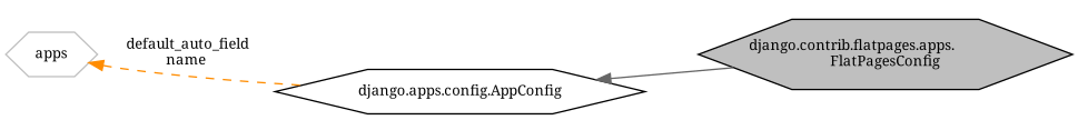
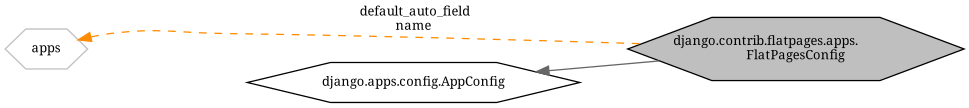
  digraph {
    fontname="Noto Serif"
    rankdir=LR
    node [color=black fillcolor=white fontname="Noto Serif" fontsize=10 shape=hexagon style=filled]
    edge [dir=back fontname="Noto Serif" fontsize=10 labelfontname=Helvetica labelfontsize=10]
    n1 [fillcolor=grey75 fontcolor=black height=0.2 label="django.contrib.flatpages.apps.\lFlatPagesConfig" width=0.4]
    n2 [height=0.2 label="django.apps.config.AppConfig" width=0.4]
    n3 [color=grey75 height=0.2 label=apps width=0.4]
    n2 -> n1 [color=gray40 style=solid]
-   n3 -> n2 [color=darkorange label=" default_auto_field\nname" style=dashed]
+   n3 -> n1 [color=darkorange label=" default_auto_field\nname" style=dashed]
  }
